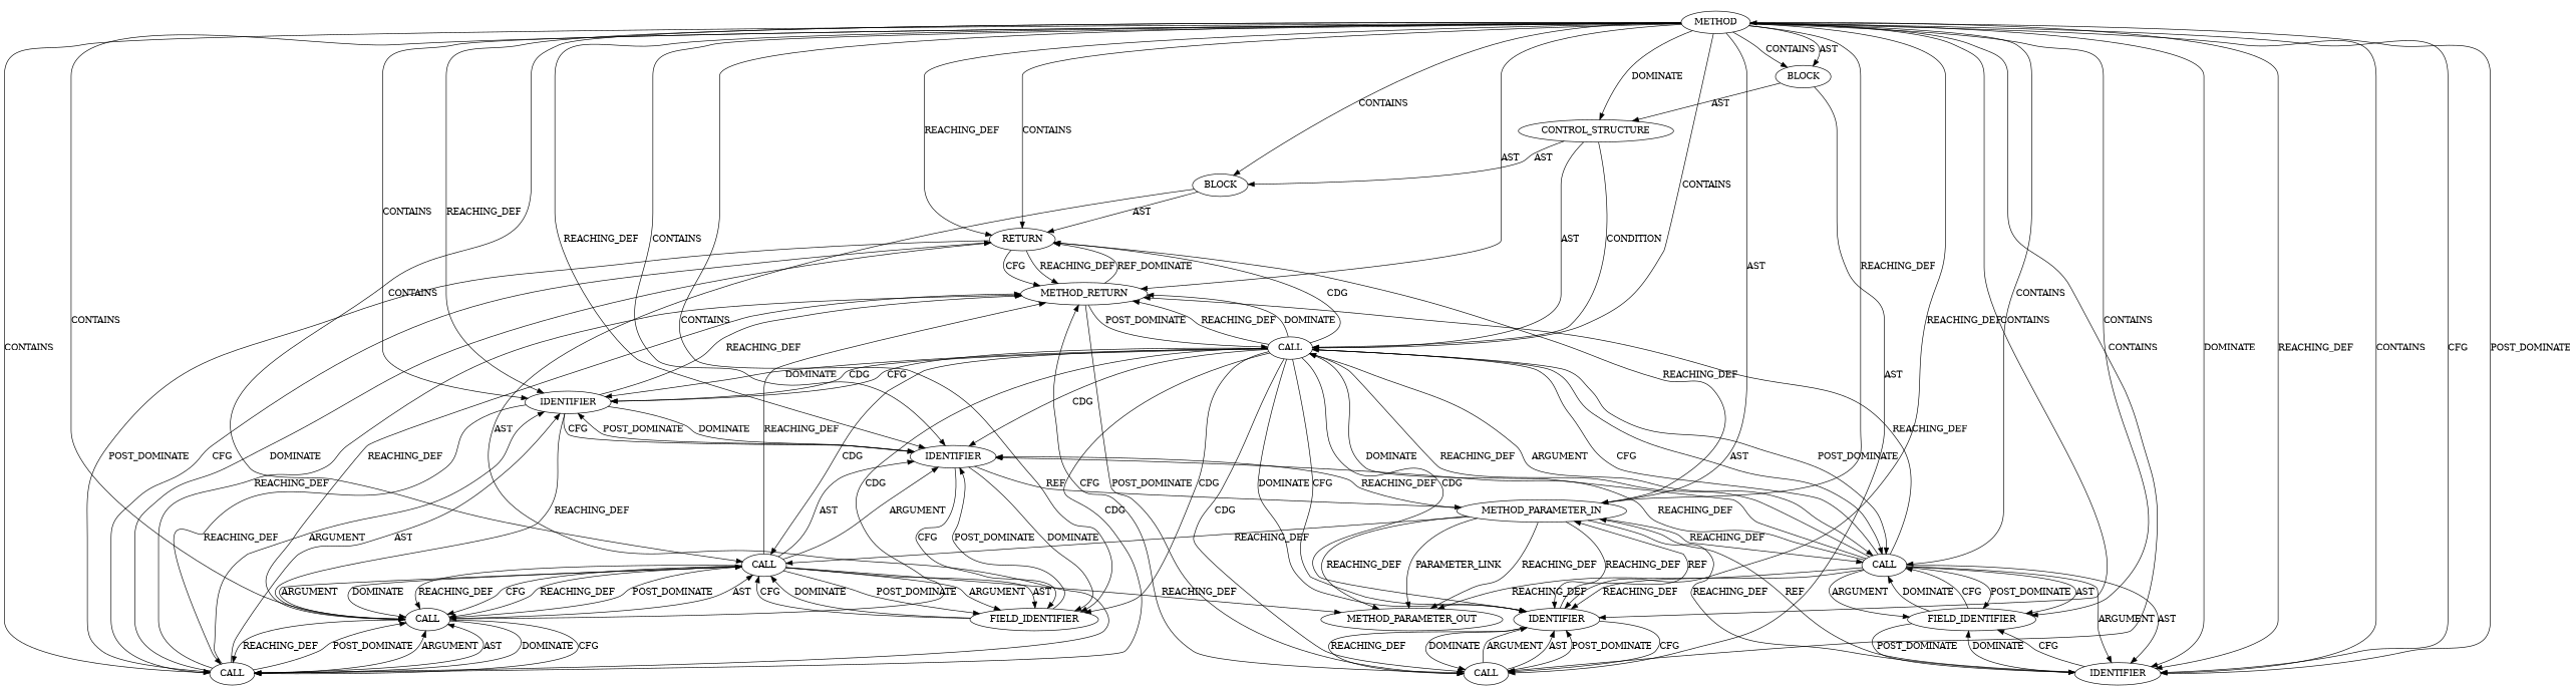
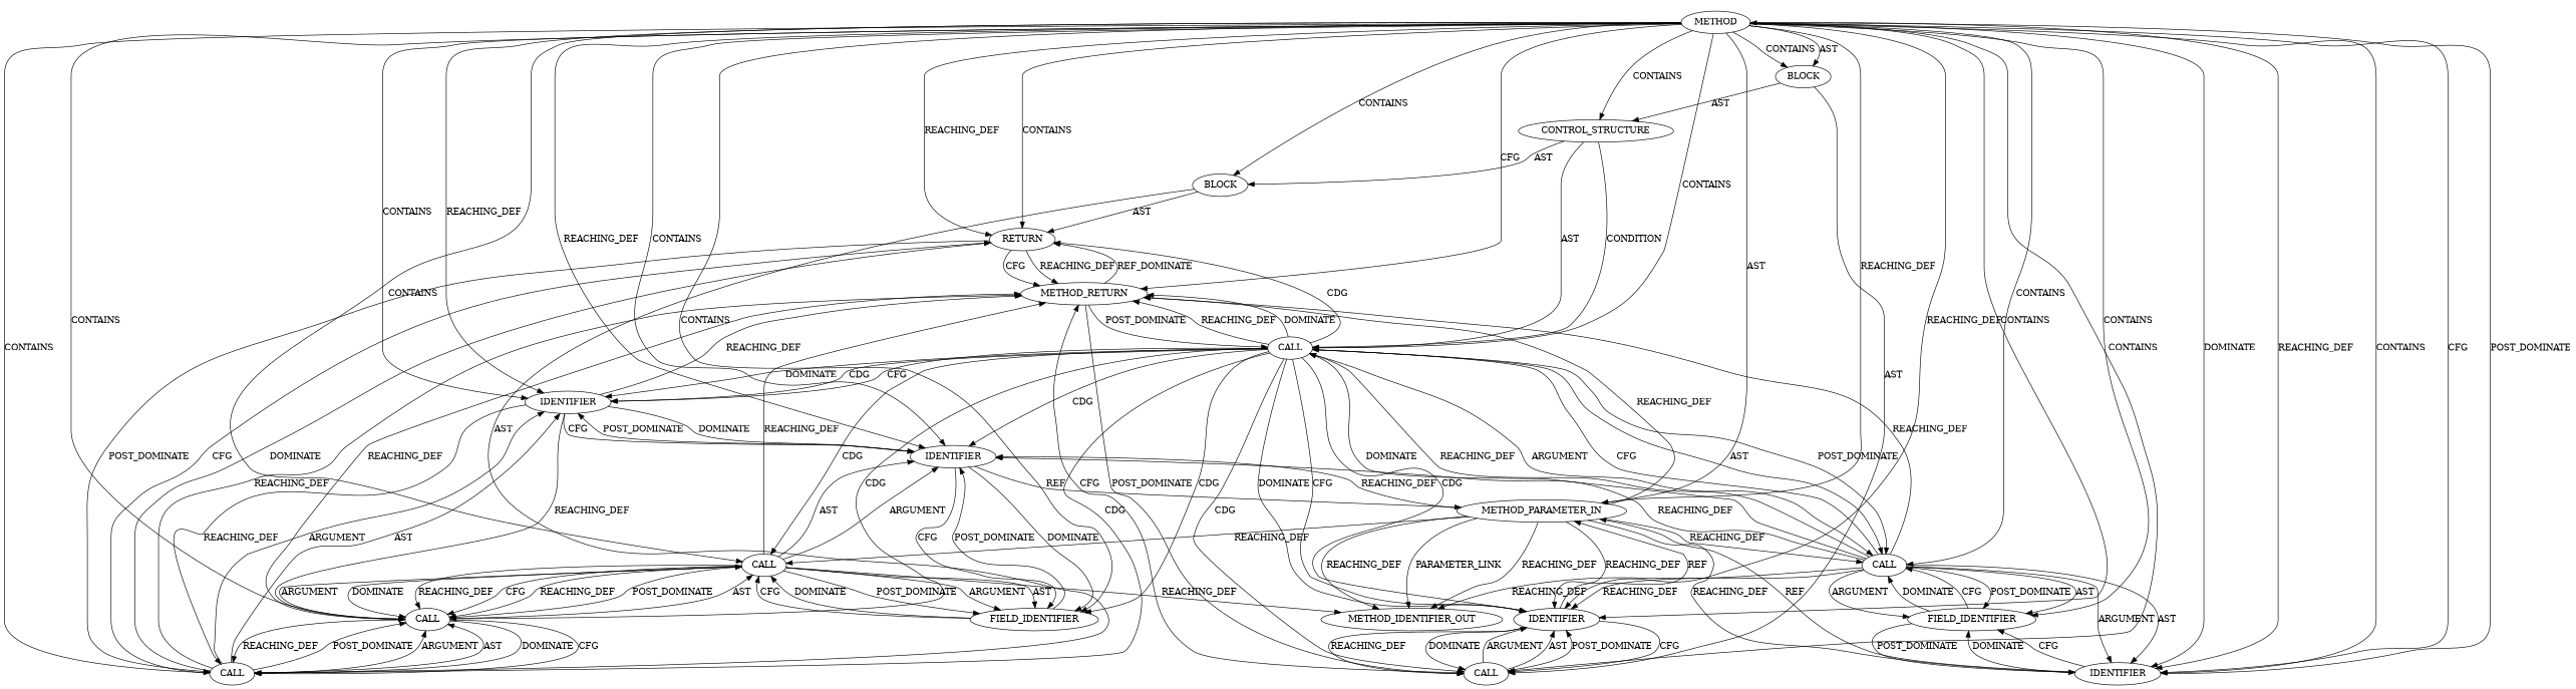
  digraph {
    node [CODE=strp COLUMN_NUMBER=1 LINE_NUMBER=556 ORDER=1 ARGUMENT_INDEX=-1 TYPE_FULL_NAME="<empty>"]
    n1 [AST_PARENT_FULL_NAME="tls_strp.c:<global>" AST_PARENT_TYPE=TYPE_DECL CODE="void tls_strp_data_ready(struct tls_strparser *strp)\n{\n	/* This check is needed to synchronize with do_tls_strp_work.\n	 * do_tls_strp_work acquires a process lock (lock_sock) whereas\n	 * the lock held here is bh_lock_sock. The two locks can be\n	 * held by different threads at the same time, but bh_lock_sock\n	 * allows a thread in BH context to safely check if the process\n	 * lock is held. In this case, if the lock is held, queue work.\n	 */\n	if (sock_owned_by_user_nocheck(strp->sk)) {\n		queue_work(tls_strp_wq, &strp->work);\n		return;\n	}\n\n	tls_strp_check_rcv(strp);\n}" COLUMN_NUMBER_END=1 FILENAME="tls_strp.c" FULL_NAME=tls_strp_data_ready IS_EXTERNAL=false LINE_NUMBER=547 LINE_NUMBER_END=562 NAME=tls_strp_data_ready ORDER=21 SIGNATURE="void tls_strp_data_ready (tls_strparser*)" label=METHOD ARGUMENT_INDEX="" TYPE_FULL_NAME=""]
    n2 [CODE="return;" COLUMN_NUMBER=3 LINE_NUMBER=558 ORDER=2 label=RETURN TYPE_FULL_NAME=""]
    n3 [CODE="tls_strp_check_rcv(strp)" COLUMN_NUMBER=2 DISPATCH_TYPE=STATIC_DISPATCH LINE_NUMBER=561 METHOD_FULL_NAME=tls_strp_check_rcv NAME=tls_strp_check_rcv ORDER=2 label=CALL]
    n4 [ARGUMENT_INDEX=1 CODE="strp->sk" COLUMN_NUMBER=33 DISPATCH_TYPE=STATIC_DISPATCH METHOD_FULL_NAME="<operator>.indirectFieldAccess" NAME="<operator>.indirectFieldAccess" label=CALL]
    n5 [CODE="struct tls_strparser *strp" COLUMN_NUMBER=26 EVALUATION_STRATEGY=BY_VALUE INDEX=1 IS_VARIADIC=false LINE_NUMBER=547 NAME=strp TYPE_FULL_NAME="tls_strparser*" label=METHOD_PARAMETER_IN ARGUMENT_INDEX=""]
    n6 [ARGUMENT_INDEX=1 COLUMN_NUMBER=21 LINE_NUMBER=561 NAME=strp TYPE_FULL_NAME="tls_strparser*" label=IDENTIFIER]
    n7 [ARGUMENT_INDEX=2 CANONICAL_NAME=sk CODE=sk COLUMN_NUMBER=33 ORDER=2 label=FIELD_IDENTIFIER TYPE_FULL_NAME=""]
    n8 [ARGUMENT_INDEX=1 COLUMN_NUMBER=28 LINE_NUMBER=557 NAME=strp TYPE_FULL_NAME="tls_strparser*" label=IDENTIFIER]
    n9 [CODE=RET EVALUATION_STRATEGY=BY_VALUE LINE_NUMBER=547 ORDER=3 TYPE_FULL_NAME=void label=METHOD_RETURN ARGUMENT_INDEX=""]
    n10 [ARGUMENT_INDEX=1 COLUMN_NUMBER=33 NAME=strp TYPE_FULL_NAME="tls_strparser*" label=IDENTIFIER]
    n11 [CODE="sock_owned_by_user_nocheck(strp->sk)" COLUMN_NUMBER=6 DISPATCH_TYPE=STATIC_DISPATCH METHOD_FULL_NAME=sock_owned_by_user_nocheck NAME=sock_owned_by_user_nocheck label=CALL]
    n12 [ARGUMENT_INDEX=2 CANONICAL_NAME=work CODE=work COLUMN_NUMBER=28 LINE_NUMBER=557 ORDER=2 label=FIELD_IDENTIFIER TYPE_FULL_NAME=""]
    n13 [CODE="{\n	/* This check is needed to synchronize with do_tls_strp_work.\n	 * do_tls_strp_work acquires a process lock (lock_sock) whereas\n	 * the lock held here is bh_lock_sock. The two locks can be\n	 * held by different threads at the same time, but bh_lock_sock\n	 * allows a thread in BH context to safely check if the process\n	 * lock is held. In this case, if the lock is held, queue work.\n	 */\n	if (sock_owned_by_user_nocheck(strp->sk)) {\n		queue_work(tls_strp_wq, &strp->work);\n		return;\n	}\n\n	tls_strp_check_rcv(strp);\n}" LINE_NUMBER=548 ORDER=2 TYPE_FULL_NAME=void label=BLOCK]
    n14 [CODE="{\n		queue_work(tls_strp_wq, &strp->work);\n		return;\n	}" COLUMN_NUMBER=44 ORDER=2 TYPE_FULL_NAME=void label=BLOCK]
    n15 [ARGUMENT_INDEX=2 CODE="&strp->work" COLUMN_NUMBER=27 DISPATCH_TYPE=STATIC_DISPATCH LINE_NUMBER=557 METHOD_FULL_NAME="<operator>.addressOf" NAME="<operator>.addressOf" ORDER=2 label=CALL]
    n16 [CODE="if (sock_owned_by_user_nocheck(strp->sk))" COLUMN_NUMBER=2 CONTROL_STRUCTURE_TYPE=IF PARSER_TYPE_NAME=CASTIfStatement label=CONTROL_STRUCTURE TYPE_FULL_NAME=""]
    n17 [CODE="queue_work(tls_strp_wq, &strp->work)" COLUMN_NUMBER=3 DISPATCH_TYPE=STATIC_DISPATCH LINE_NUMBER=557 METHOD_FULL_NAME=queue_work NAME=queue_work label=CALL]
    n18 [ARGUMENT_INDEX=1 CODE="strp->work" COLUMN_NUMBER=28 DISPATCH_TYPE=STATIC_DISPATCH LINE_NUMBER=557 METHOD_FULL_NAME="<operator>.indirectFieldAccess" NAME="<operator>.indirectFieldAccess" label=CALL]
    n19 [ARGUMENT_INDEX=1 CODE=tls_strp_wq COLUMN_NUMBER=14 LINE_NUMBER=557 NAME=tls_strp_wq TYPE_FULL_NAME="workqueue_struct*" label=IDENTIFIER]
-   n20 [CODE="struct tls_strparser *strp" COLUMN_NUMBER=26 EVALUATION_STRATEGY=BY_VALUE INDEX=1 IS_VARIADIC=false LINE_NUMBER=547 NAME=strp TYPE_FULL_NAME="tls_strparser*" label=METHOD_PARAMETER_OUT ARGUMENT_INDEX=""]
+   n20 [CODE="struct tls_strparser *strp" COLUMN_NUMBER=26 EVALUATION_STRATEGY=BY_VALUE INDEX=1 IS_VARIADIC=false LINE_NUMBER=547 NAME=strp TYPE_FULL_NAME="tls_strparser*" label=METHOD_IDENTIFIER_OUT ARGUMENT_INDEX=""]
    n1 -> n2 [label=CONTAINS]
    n1 -> n2 [label=REACHING_DEF]
    n1 -> n3 [label=CONTAINS]
    n1 -> n4 [label=CONTAINS]
    n1 -> n5 [label=REACHING_DEF]
    n1 -> n5 [label=AST]
    n1 -> n6 [label=CONTAINS]
    n1 -> n6 [label=REACHING_DEF]
    n1 -> n7 [label=CONTAINS]
    n1 -> n8 [label=CONTAINS]
    n1 -> n8 [label=REACHING_DEF]
-   n1 -> n9 [label=AST]
+   n1 -> n9 [label=CFG]
    n1 -> n10 [label=DOMINATE]
    n1 -> n10 [label=REACHING_DEF]
    n1 -> n10 [label=CONTAINS]
    n1 -> n10 [label=CFG]
    n1 -> n11 [label=CONTAINS]
    n1 -> n12 [label=CONTAINS]
    n1 -> n13 [label=AST]
    n1 -> n13 [label=CONTAINS]
    n1 -> n14 [label=CONTAINS]
    n1 -> n15 [label=CONTAINS]
-   n1 -> n16 [label=DOMINATE]
+   n1 -> n16 [label=CONTAINS]
    n1 -> n17 [label=CONTAINS]
    n1 -> n18 [label=CONTAINS]
    n1 -> n19 [label=REACHING_DEF]
    n1 -> n19 [label=CONTAINS]
    n2 -> n9 [label=CFG]
    n2 -> n9 [VARIABLE="<RET>" label=REACHING_DEF]
    n2 -> n17 [label=POST_DOMINATE]
    n3 -> n6 [label=ARGUMENT]
    n3 -> n6 [label=AST]
    n3 -> n6 [label=POST_DOMINATE]
    n3 -> n9 [label=CFG]
    n4 -> n6 [VARIABLE="strp->sk" label=REACHING_DEF]
    n4 -> n7 [label=POST_DOMINATE]
    n4 -> n7 [label=AST]
    n4 -> n7 [label=ARGUMENT]
    n4 -> n8 [VARIABLE="strp->sk" label=REACHING_DEF]
    n4 -> n9 [VARIABLE="strp->sk" label=REACHING_DEF]
    n4 -> n10 [label=ARGUMENT]
    n4 -> n10 [label=AST]
    n4 -> n11 [label=DOMINATE]
    n4 -> n11 [VARIABLE="strp->sk" label=REACHING_DEF]
    n4 -> n11 [label=CFG]
    n4 -> n20 [VARIABLE="strp->sk" label=REACHING_DEF]
    n5 -> n4 [VARIABLE=strp label=REACHING_DEF]
    n5 -> n6 [VARIABLE=strp label=REACHING_DEF]
    n5 -> n8 [VARIABLE=strp label=REACHING_DEF]
-   n5 -> n2 [VARIABLE=strp label=REACHING_DEF]
+   n5 -> n9 [VARIABLE=strp label=REACHING_DEF]
    n5 -> n10 [VARIABLE=strp label=REACHING_DEF]
    n5 -> n18 [VARIABLE=strp label=REACHING_DEF]
    n5 -> n20 [VARIABLE=strp label=REACHING_DEF]
    n5 -> n20 [VARIABLE=strp label=REACHING_DEF]
    n5 -> n20 [label=PARAMETER_LINK]
    n6 -> n3 [label=CFG]
    n6 -> n3 [VARIABLE=strp label=REACHING_DEF]
    n6 -> n3 [label=DOMINATE]
    n6 -> n5 [label=REF]
    n7 -> n4 [label=DOMINATE]
    n7 -> n4 [label=CFG]
    n7 -> n10 [label=POST_DOMINATE]
    n8 -> n5 [label=REF]
    n8 -> n12 [label=DOMINATE]
    n8 -> n12 [label=CFG]
    n8 -> n19 [label=POST_DOMINATE]
    n9 -> n2 [label=REF_DOMINATE]
    n9 -> n3 [label=POST_DOMINATE]
    n9 -> n11 [label=POST_DOMINATE]
    n10 -> n1 [label=POST_DOMINATE]
    n10 -> n5 [label=REF]
    n10 -> n7 [label=DOMINATE]
    n10 -> n7 [label=CFG]
    n11 -> n2 [label=CDG]
    n11 -> n3 [label=CDG]
    n11 -> n4 [label=ARGUMENT]
    n11 -> n4 [label=AST]
    n11 -> n4 [label=POST_DOMINATE]
    n11 -> n6 [label=CDG]
    n11 -> n6 [label=CFG]
    n11 -> n6 [label=DOMINATE]
    n11 -> n8 [label=CDG]
    n11 -> n9 [VARIABLE="sock_owned_by_user_nocheck(strp->sk)" label=REACHING_DEF]
    n11 -> n9 [label=DOMINATE]
    n11 -> n12 [label=CDG]
    n11 -> n15 [label=CDG]
    n11 -> n17 [label=CDG]
    n11 -> n18 [label=CDG]
    n11 -> n19 [label=CFG]
    n11 -> n19 [label=DOMINATE]
    n11 -> n19 [label=CDG]
    n12 -> n8 [label=POST_DOMINATE]
    n12 -> n18 [label=CFG]
    n12 -> n18 [label=DOMINATE]
    n13 -> n3 [label=AST]
    n13 -> n16 [label=AST]
    n14 -> n2 [label=AST]
    n14 -> n17 [label=AST]
    n15 -> n9 [VARIABLE="&strp->work" label=REACHING_DEF]
    n15 -> n17 [label=DOMINATE]
    n15 -> n17 [label=CFG]
    n15 -> n17 [VARIABLE="&strp->work" label=REACHING_DEF]
    n15 -> n18 [label=POST_DOMINATE]
    n15 -> n18 [label=AST]
    n15 -> n18 [label=ARGUMENT]
    n16 -> n11 [label=CONDITION]
    n16 -> n11 [label=AST]
    n16 -> n14 [label=AST]
    n17 -> n2 [label=DOMINATE]
    n17 -> n2 [label=CFG]
    n17 -> n9 [VARIABLE="queue_work(tls_strp_wq, &strp->work)" label=REACHING_DEF]
    n17 -> n15 [label=POST_DOMINATE]
    n17 -> n15 [label=ARGUMENT]
    n17 -> n15 [label=AST]
    n17 -> n19 [label=ARGUMENT]
    n17 -> n19 [label=AST]
    n18 -> n8 [label=ARGUMENT]
    n18 -> n8 [label=AST]
    n18 -> n9 [VARIABLE="strp->work" label=REACHING_DEF]
    n18 -> n12 [label=POST_DOMINATE]
    n18 -> n12 [label=AST]
    n18 -> n12 [label=ARGUMENT]
    n18 -> n15 [label=DOMINATE]
    n18 -> n15 [VARIABLE="strp->work" label=REACHING_DEF]
    n18 -> n15 [VARIABLE="strp->work" label=REACHING_DEF]
    n18 -> n15 [label=CFG]
    n18 -> n20 [VARIABLE="strp->work" label=REACHING_DEF]
    n19 -> n8 [label=DOMINATE]
    n19 -> n8 [label=CFG]
    n19 -> n9 [VARIABLE=tls_strp_wq label=REACHING_DEF]
    n19 -> n15 [VARIABLE=tls_strp_wq label=REACHING_DEF]
    n19 -> n17 [VARIABLE=tls_strp_wq label=REACHING_DEF]
  }
